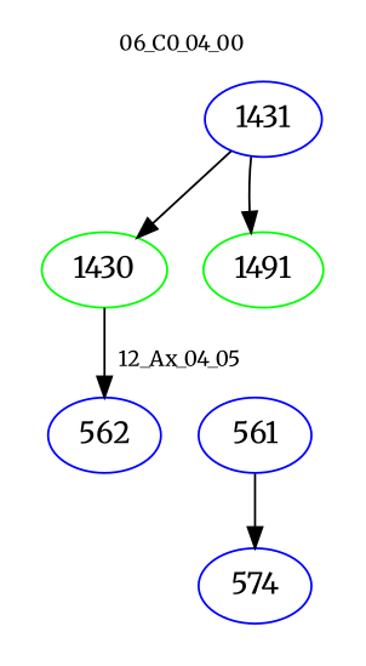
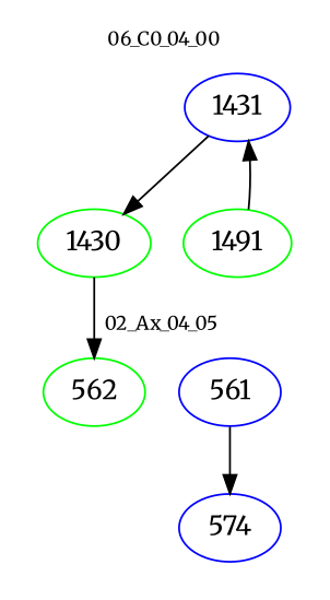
  digraph {
    fontname=Merriweather
    node [color=blue fontname=Merriweather]
    edge [color=black fontname=Merriweather]
    n1 [label=561]
-   n2 [label=562]
+   n2 [color=green label=562]
    n3 [label=574]
    n4 [label=1431]
    n5 [color=green label=1430]
    n6 [color=green label=1491]
    subgraph cluster_1 {
      color=white
      fontsize=10
-     label="12_Ax_04_05"
+     label="02_Ax_04_05"
      n1
      n2
      n3
    }
    subgraph cluster_2 {
      color=white
      fontsize=10
      label="06_C0_04_00"
      n4
      n5
      n6
    }
    n1 -> n3
    n4 -> n5
-   n4 -> n6
+   n6 -> n4
    n5 -> n2
  }
